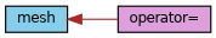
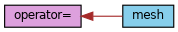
  digraph {
    rankdir=LR
    node [color=black fontname=Helvetica fontsize=10 shape=record style=filled]
    n1 [fillcolor=plum fontcolor=black height=0.2 label="operator=" width=0.4]
    n2 [height=0.2 label=mesh width=0.4 fillcolor=skyblue]
-   n2 -> n1 [color=brown dir=back fontname=Helvetica fontsize=10 labelfontname=Helvetica labelfontsize=10 style=solid]
+   n1 -> n2 [color=brown dir=back fontname=Helvetica fontsize=10 labelfontname=Helvetica labelfontsize=10 style=solid]
  }
